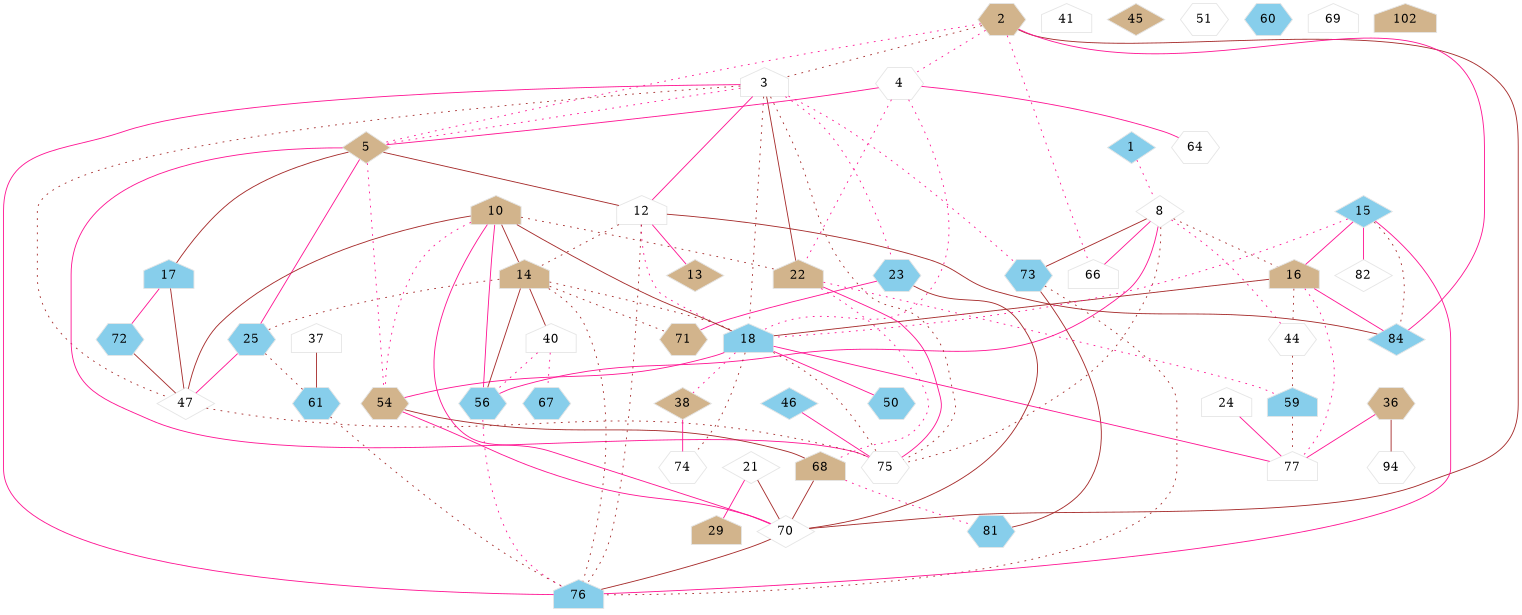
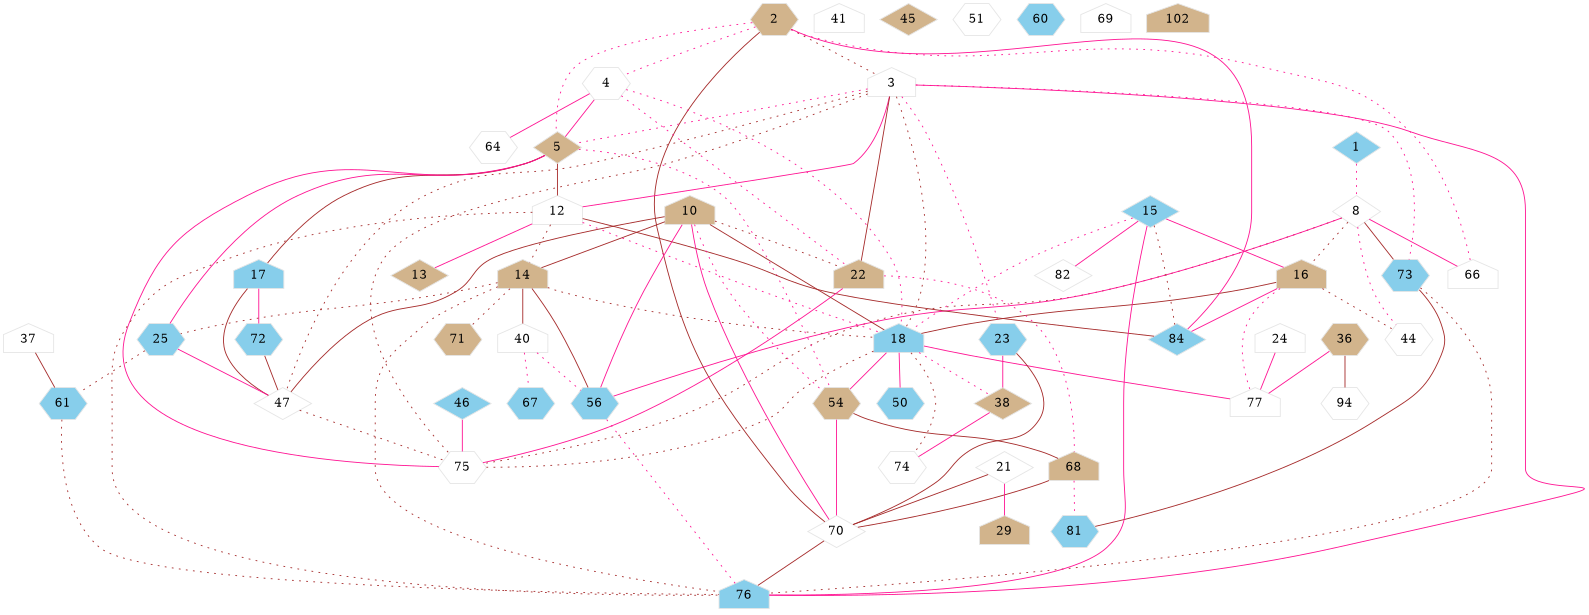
  graph {
    node [color=gray90 fillcolor=white shape=hexagon style=filled]
    edge [color=deeppink style=solid]
    1 [fillcolor=skyblue shape=diamond super="+89"]
    8 [shape=diamond super="+9+95+43"]
    66 [shape=house]
    73 [fillcolor=skyblue]
    75 [super="+85"]
    16 [fillcolor=tan shape=house super="+31+92"]
    44
    56 [fillcolor=skyblue]
    2 [fillcolor=tan super="+30+83"]
    3 [shape=house super="+11"]
    4 [super="+20"]
    5 [fillcolor=tan shape=diamond super="+6+78"]
    70 [shape=diamond]
    84 [fillcolor=skyblue shape=diamond super="+93"]
    12 [shape=house super="+108+110+42"]
    18 [fillcolor=skyblue shape=house super="+100+58+49"]
    22 [fillcolor=tan shape=house super="+32"]
    23 [fillcolor=skyblue super="+96"]
    47 [shape=diamond super="+52+86+103"]
    76 [fillcolor=skyblue shape=house super="+91+107"]
    64
    17 [fillcolor=skyblue shape=house super="+79"]
    25 [fillcolor=skyblue super="+104"]
    54 [fillcolor=tan super="+63"]
    14 [fillcolor=tan shape=house super="+39+90"]
    13 [fillcolor=tan shape=diamond]
    77 [shape=house]
    38 [fillcolor=tan shape=diamond super="+55"]
    50 [fillcolor=skyblue]
    74
-   59 [fillcolor=skyblue shape=house super="+80"]
    n32 [fillcolor=tan label=68 shape=house]
    71 [fillcolor=tan]
    81 [fillcolor=skyblue]
    72 [fillcolor=skyblue]
    61 [fillcolor=skyblue]
    10 [fillcolor=tan shape=house super="+57+28+65"]
    40 [shape=house super="+48"]
    67 [fillcolor=skyblue]
    15 [fillcolor=skyblue shape=diamond]
    82 [shape=diamond]
    21 [shape=diamond super="+27"]
    29 [fillcolor=tan shape=house super="+35+68"]
    24 [shape=house]
    36 [fillcolor=tan super="+98"]
    94
    37 [shape=house]
    41 [shape=house]
    45 [fillcolor=tan shape=diamond]
    46 [fillcolor=skyblue shape=diamond]
    51
    60 [fillcolor=skyblue]
    69 [shape=house]
    102 [fillcolor=tan shape=house]
    1 -- 8 [style=dotted]
    8 -- 66
    8 -- 73 [color=brown weight=2]
    8 -- 75 [color=brown style=dotted]
    8 -- 16 [color=brown style=dotted]
    8 -- 44 [style=dotted]
    8 -- 56
    73 -- 76 [color=brown style=dotted]
    73 -- 81 [color=brown]
    16 -- 44 [color=brown style=dotted]
    16 -- 84
    16 -- 18 [color=brown]
    16 -- 77 [style=dotted]
-   44 -- 59 [color=brown style=dotted]
    56 -- 76 [style=dotted]
    2 -- 66 [style=dotted]
    2 -- 3 [color=brown style=dotted]
    2 -- 4 [style=dotted]
    2 -- 5 [style=dotted]
    2 -- 70 [color=brown]
    2 -- 84
    3 -- 73 [style=dotted]
    3 -- 75 [color=brown style=dotted]
    3 -- 5 [style=dotted]
    3 -- 12
    3 -- 18 [color=brown style=dotted]
    3 -- 22 [color=brown]
    3 -- 23 [style=dotted]
    3 -- 47 [color=brown style=dotted]
    3 -- 76
    4 -- 5
    4 -- 18 [style=dotted]
    4 -- 22 [style=dotted weight=2]
    4 -- 64
    5 -- 75
    5 -- 12 [color=brown]
    5 -- 17 [color=brown]
    5 -- 25 [weight=2]
    5 -- 54 [style=dotted]
    70 -- 76 [color=brown]
    12 -- 84 [color=brown]
    12 -- 18 [style=dotted]
    12 -- 76 [color=brown style=dotted]
    12 -- 14 [color=brown style=dotted]
    12 -- 13
    18 -- 75 [color=brown style=dotted]
    18 -- 54 [weight=2]
    18 -- 77
    18 -- 38 [style=dotted]
    18 -- 50
    18 -- 74 [color=brown style=dotted]
    22 -- 75
-   22 -- 59 [style=dotted]
    22 -- n32 [style=dotted]
    23 -- 70 [color=brown]
-   23 -- 71
+   23 -- 38
    47 -- 75 [color=brown style=dotted]
    17 -- 47 [color=brown]
    17 -- 72
    25 -- 47
    25 -- 61 [color=brown style=dotted]
    54 -- 70
    54 -- n32 [color=brown]
    14 -- 56 [color=brown]
    14 -- 18 [color=brown style=dotted weight=2]
    14 -- 76 [color=brown style=dotted]
    14 -- 25 [color=brown style=dotted]
    14 -- 71 [color=brown style=dotted]
    14 -- 40 [color=brown]
    38 -- 74
-   59 -- 77 [color=brown style=dotted]
    n32 -- 70 [color=brown]
    n32 -- 81 [style=dotted]
    72 -- 47 [color=brown]
    61 -- 76 [color=brown style=dotted]
    10 -- 56
    10 -- 70
    10 -- 18 [color=brown weight=2]
    10 -- 22 [color=brown style=dotted weight=2]
    10 -- 47 [color=brown]
    10 -- 54 [style=dotted weight=2]
    10 -- 14 [color=brown]
    40 -- 56 [style=dotted]
    40 -- 67 [style=dotted]
    15 -- 16
    15 -- 84 [color=brown style=dotted]
    15 -- 18 [style=dotted]
    15 -- 76
    15 -- 82
    21 -- 70 [color=brown]
    21 -- 29
    24 -- 77
    36 -- 77
    36 -- 94 [color=brown]
    37 -- 61 [color=brown]
    46 -- 75
  }
